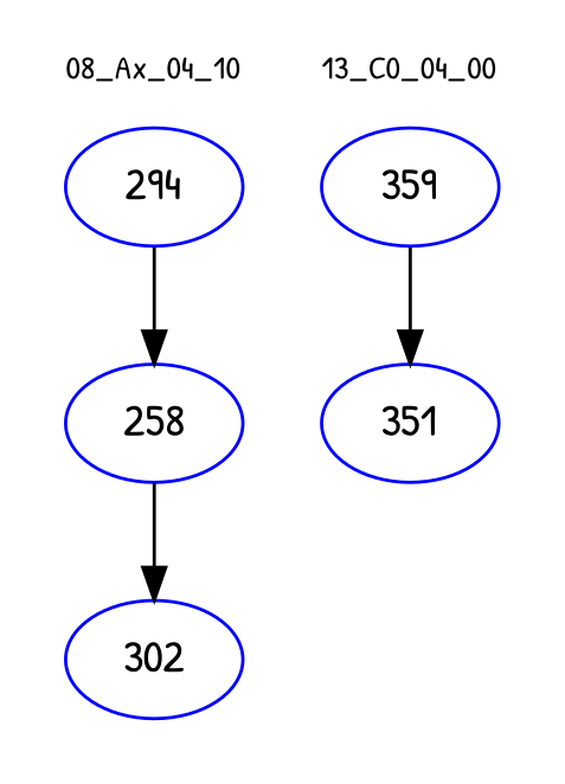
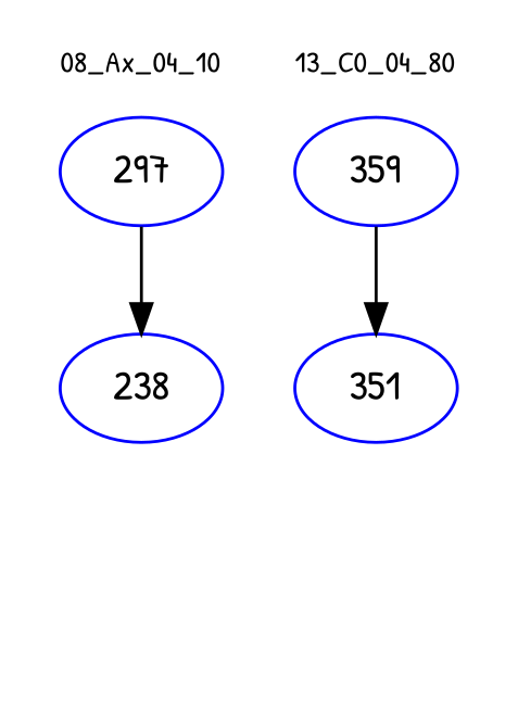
  digraph {
    fontname="Patrick Hand"
    node [color=blue fontname="Patrick Hand"]
    edge [color=black fontname="Patrick Hand"]
-   n1 [label=294]
-   n2 [label=258]
-   n3 [label=302]
+   n1 [label=297]
+   n2 [label=238]
    n4 [label=359]
    n5 [label=351]
    subgraph cluster_1 {
      color=white
      fontsize=10
      label="08_Ax_04_10"
      n1
      n2
-     n3
    }
    subgraph cluster_2 {
      color=white
      fontsize=10
-     label="13_C0_04_00"
+     label="13_C0_04_80"
      n4
      n5
    }
    n1 -> n2
-   n2 -> n3
    n4 -> n5
  }
